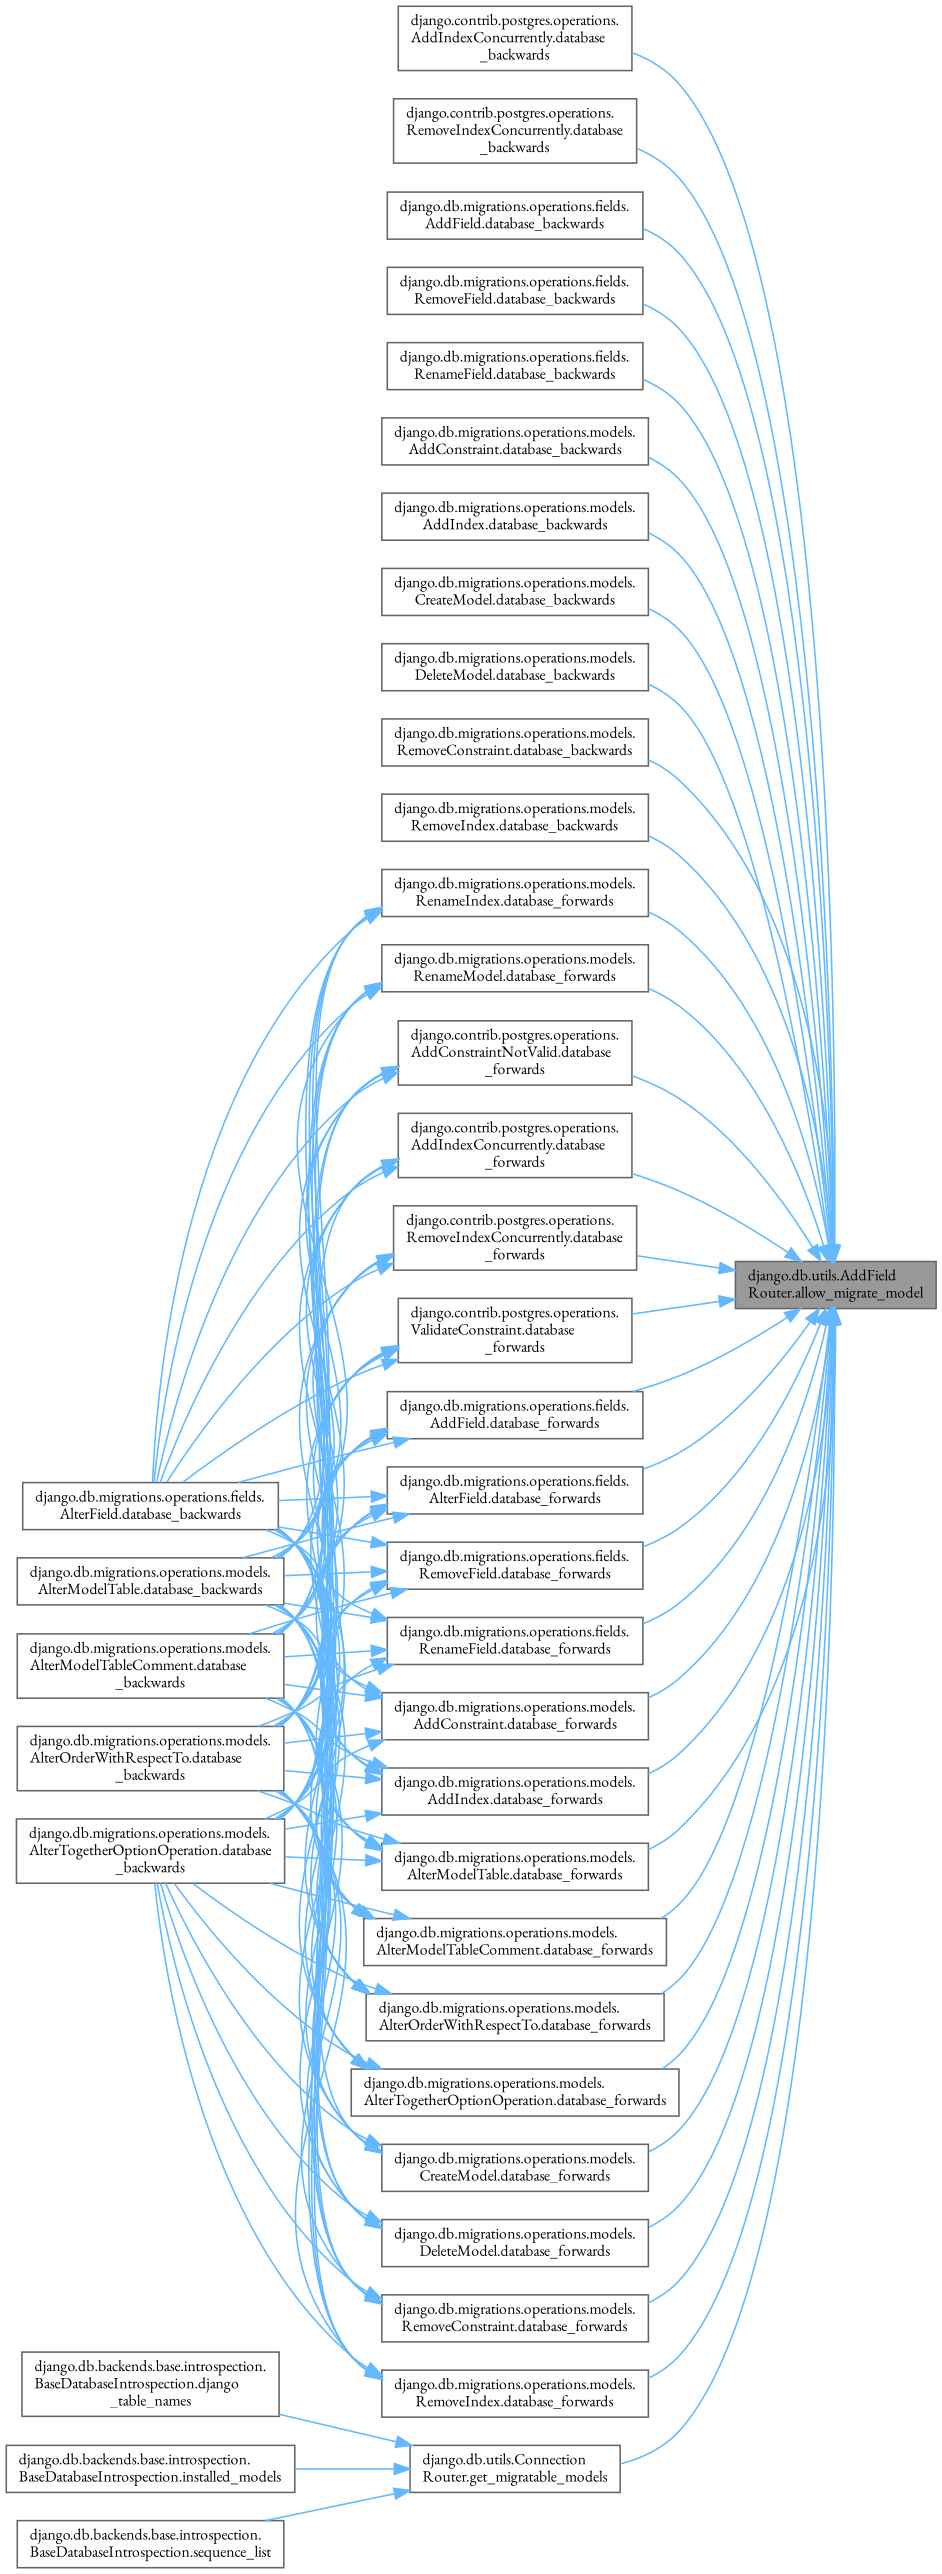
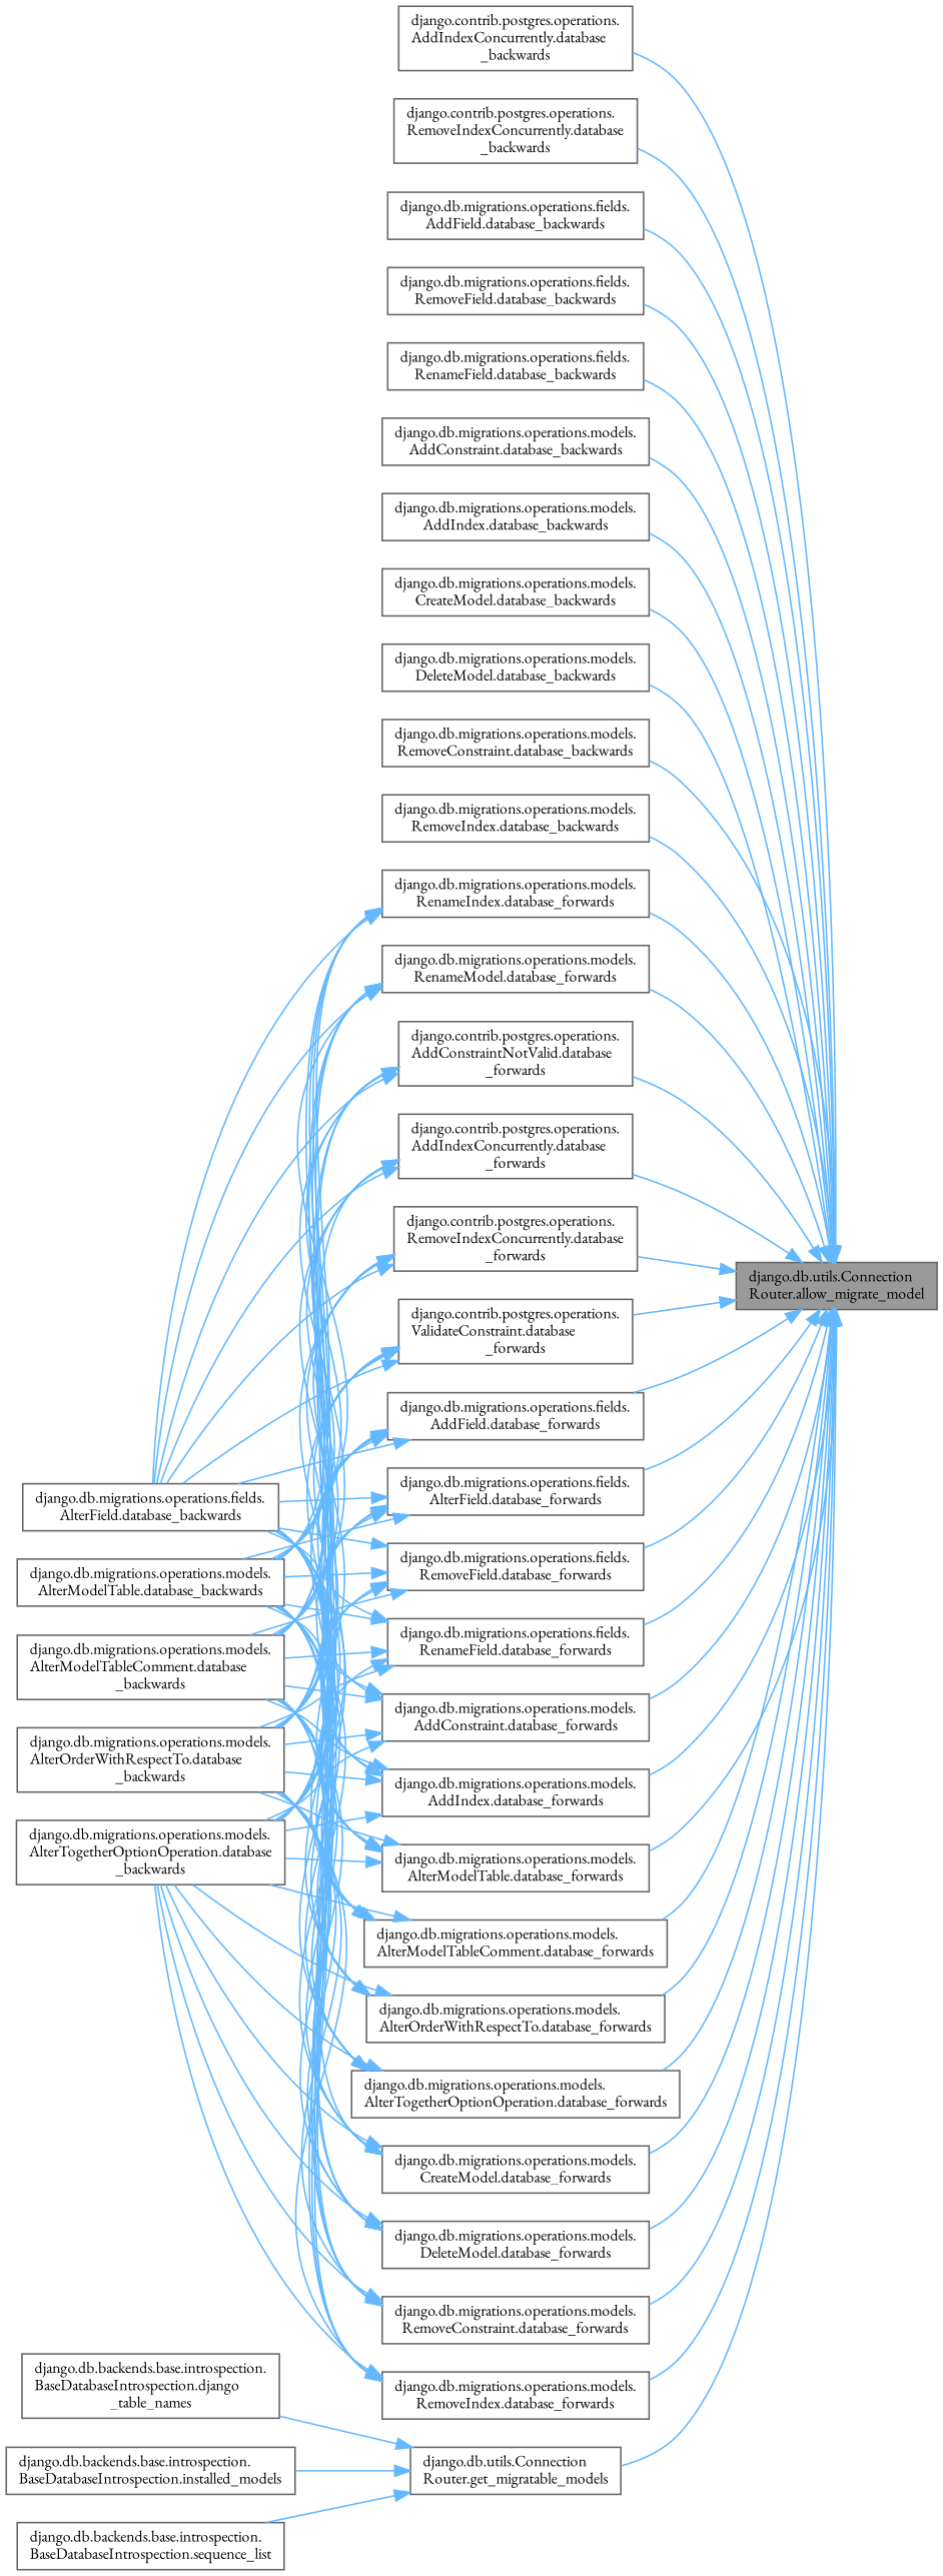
  digraph {
    rankdir=RL
    fontname="EB Garamond"
    node [color=grey40 fillcolor=white fontname="EB Garamond" fontsize=10 shape=box style=filled]
    edge [color=steelblue1 dir=back fontname="EB Garamond" fontsize=10 labelfontname=Helvetica labelfontsize=10 style=solid]
-   n1 [color=gray40 fillcolor=grey60 fontcolor=black height=0.2 label="django.db.utils.AddField\lRouter.allow_migrate_model" width=0.4]
+   n1 [color=gray40 fillcolor=grey60 fontcolor=black height=0.2 label="django.db.utils.Connection\lRouter.allow_migrate_model" width=0.4]
    n2 [height=0.2 label="django.contrib.postgres.operations.\lAddIndexConcurrently.database\l_backwards" width=0.4]
    n3 [height=0.2 label="django.contrib.postgres.operations.\lRemoveIndexConcurrently.database\l_backwards" width=0.4]
    n4 [height=0.2 label="django.db.migrations.operations.fields.\lAddField.database_backwards" width=0.4]
    n5 [height=0.2 label="django.db.migrations.operations.fields.\lRemoveField.database_backwards" width=0.4]
    n6 [height=0.2 label="django.db.migrations.operations.fields.\lRenameField.database_backwards" width=0.4]
    n7 [height=0.2 label="django.db.migrations.operations.models.\lAddConstraint.database_backwards" width=0.4]
    n8 [height=0.2 label="django.db.migrations.operations.models.\lAddIndex.database_backwards" width=0.4]
    n9 [height=0.2 label="django.db.migrations.operations.models.\lCreateModel.database_backwards" width=0.4]
    n10 [height=0.2 label="django.db.migrations.operations.models.\lDeleteModel.database_backwards" width=0.4]
    n11 [height=0.2 label="django.db.migrations.operations.models.\lRemoveConstraint.database_backwards" width=0.4]
    n12 [height=0.2 label="django.db.migrations.operations.models.\lRemoveIndex.database_backwards" width=0.4]
    n13 [height=0.2 label="django.contrib.postgres.operations.\lAddConstraintNotValid.database\l_forwards" width=0.4]
    n14 [height=0.2 label="django.contrib.postgres.operations.\lAddIndexConcurrently.database\l_forwards" width=0.4]
    n15 [height=0.2 label="django.contrib.postgres.operations.\lRemoveIndexConcurrently.database\l_forwards" width=0.4]
    n16 [height=0.2 label="django.contrib.postgres.operations.\lValidateConstraint.database\l_forwards" width=0.4]
    n17 [height=0.2 label="django.db.migrations.operations.fields.\lAddField.database_forwards" width=0.4]
    n18 [height=0.2 label="django.db.migrations.operations.fields.\lAlterField.database_forwards" width=0.4]
    n19 [height=0.2 label="django.db.migrations.operations.fields.\lRemoveField.database_forwards" width=0.4]
    n20 [height=0.2 label="django.db.migrations.operations.fields.\lRenameField.database_forwards" width=0.4]
    n21 [height=0.2 label="django.db.migrations.operations.models.\lAddConstraint.database_forwards" width=0.4]
    n22 [height=0.2 label="django.db.migrations.operations.models.\lAddIndex.database_forwards" width=0.4]
    n23 [height=0.2 label="django.db.migrations.operations.models.\lAlterModelTable.database_forwards" width=0.4]
    n24 [height=0.2 label="django.db.migrations.operations.models.\lAlterModelTableComment.database_forwards" width=0.4]
    n25 [height=0.2 label="django.db.migrations.operations.models.\lAlterOrderWithRespectTo.database_forwards" width=0.4]
    n26 [height=0.2 label="django.db.migrations.operations.models.\lAlterTogetherOptionOperation.database_forwards" width=0.4]
    n27 [height=0.2 label="django.db.migrations.operations.models.\lCreateModel.database_forwards" width=0.4]
    n28 [height=0.2 label="django.db.migrations.operations.models.\lDeleteModel.database_forwards" width=0.4]
    n29 [height=0.2 label="django.db.migrations.operations.models.\lRemoveConstraint.database_forwards" width=0.4]
    n30 [height=0.2 label="django.db.migrations.operations.models.\lRemoveIndex.database_forwards" width=0.4]
    n31 [height=0.2 label="django.db.migrations.operations.models.\lRenameIndex.database_forwards" width=0.4]
    n32 [height=0.2 label="django.db.migrations.operations.models.\lRenameModel.database_forwards" width=0.4]
    n33 [height=0.2 label="django.db.utils.Connection\lRouter.get_migratable_models" width=0.4]
    n34 [height=0.2 label="django.db.migrations.operations.fields.\lAlterField.database_backwards" width=0.4]
    n35 [height=0.2 label="django.db.migrations.operations.models.\lAlterModelTable.database_backwards" width=0.4]
    n36 [height=0.2 label="django.db.migrations.operations.models.\lAlterModelTableComment.database\l_backwards" width=0.4]
    n37 [height=0.2 label="django.db.migrations.operations.models.\lAlterOrderWithRespectTo.database\l_backwards" width=0.4]
    n38 [height=0.2 label="django.db.migrations.operations.models.\lAlterTogetherOptionOperation.database\l_backwards" width=0.4]
    n39 [height=0.2 label="django.db.backends.base.introspection.\lBaseDatabaseIntrospection.django\l_table_names" width=0.4]
    n40 [height=0.2 label="django.db.backends.base.introspection.\lBaseDatabaseIntrospection.installed_models" width=0.4]
    n41 [height=0.2 label="django.db.backends.base.introspection.\lBaseDatabaseIntrospection.sequence_list" width=0.4]
    n1 -> n2
    n1 -> n3
    n1 -> n4
    n1 -> n5
    n1 -> n6
    n1 -> n7
    n1 -> n8
    n1 -> n9
    n1 -> n10
    n1 -> n11
    n1 -> n12
    n1 -> n13
    n1 -> n14
    n1 -> n15
    n1 -> n16
    n1 -> n17
    n1 -> n18
    n1 -> n19
    n1 -> n20
    n1 -> n21
    n1 -> n22
    n1 -> n23
    n1 -> n24
    n1 -> n25
    n1 -> n26
    n1 -> n27
    n1 -> n28
    n1 -> n29
    n1 -> n30
    n1 -> n31
    n1 -> n32
    n1 -> n33
    n13 -> n34
    n13 -> n35
    n13 -> n36
    n13 -> n37
    n13 -> n38
    n14 -> n34
    n14 -> n35
    n14 -> n36
    n14 -> n37
    n14 -> n38
    n15 -> n34
    n15 -> n35
    n15 -> n36
    n15 -> n37
    n15 -> n38
    n16 -> n34
    n16 -> n35
    n16 -> n36
    n16 -> n37
    n16 -> n38
    n17 -> n34
    n17 -> n35
    n17 -> n36
    n17 -> n37
    n17 -> n38
    n18 -> n34
    n18 -> n35
    n18 -> n36
    n18 -> n37
    n18 -> n38
    n19 -> n34
    n19 -> n35
    n19 -> n36
    n19 -> n37
    n19 -> n38
    n20 -> n34
    n20 -> n35
    n20 -> n36
    n20 -> n37
    n20 -> n38
    n21 -> n34
    n21 -> n35
    n21 -> n36
    n21 -> n37
    n21 -> n38
    n22 -> n34
    n22 -> n35
    n22 -> n36
    n22 -> n37
    n22 -> n38
    n23 -> n34
    n23 -> n35
    n23 -> n36
    n23 -> n37
    n23 -> n38
    n24 -> n34
    n24 -> n35
    n24 -> n36
    n24 -> n37
    n24 -> n38
    n25 -> n34
    n25 -> n35
    n25 -> n36
    n25 -> n37
    n25 -> n38
    n26 -> n34
    n26 -> n35
    n26 -> n36
    n26 -> n37
    n26 -> n38
    n27 -> n34
    n27 -> n35
    n27 -> n36
    n27 -> n37
    n27 -> n38
    n28 -> n34
    n28 -> n35
    n28 -> n36
    n28 -> n37
    n28 -> n38
    n29 -> n34
    n29 -> n35
    n29 -> n36
    n29 -> n37
    n29 -> n38
    n30 -> n34
    n30 -> n35
    n30 -> n36
    n30 -> n37
    n30 -> n38
    n31 -> n34
    n31 -> n35
    n31 -> n36
    n31 -> n37
    n31 -> n38
    n32 -> n34
    n32 -> n35
    n32 -> n36
    n32 -> n37
    n32 -> n38
    n33 -> n39
    n33 -> n40
    n33 -> n41
  }
